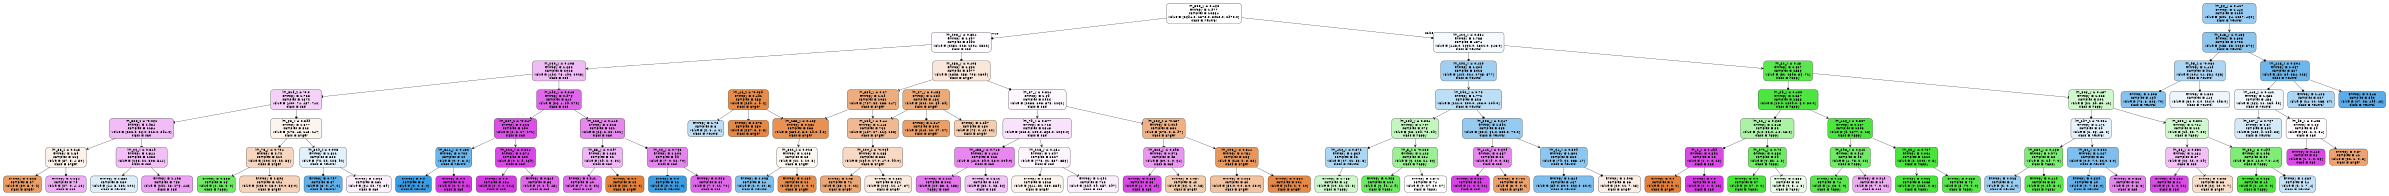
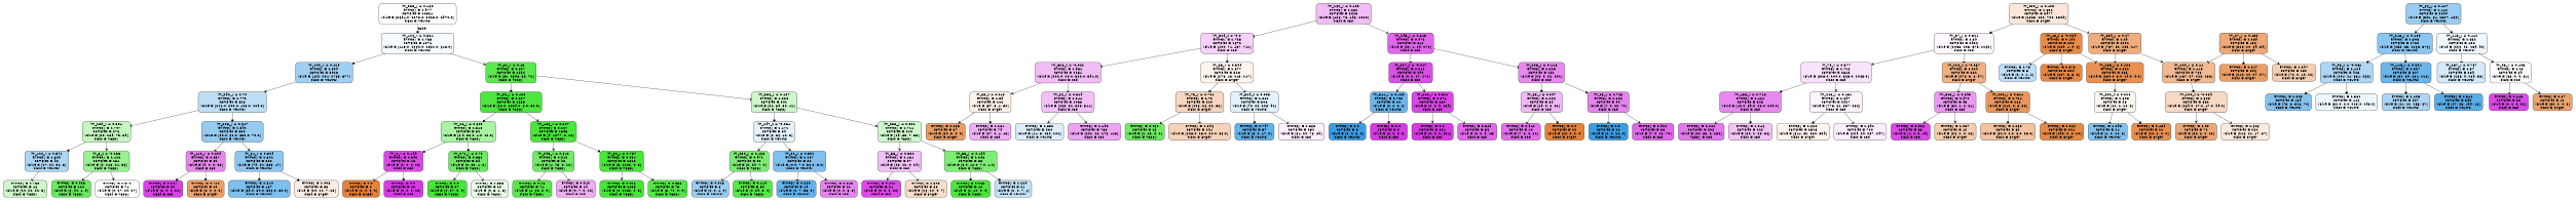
  digraph {
    fontname="DejaVu Sans"
    node [color=black fillcolor="#d739e5" fontname="DejaVu Sans" shape=box style="filled, rounded"]
    edge [arrowhead=dot fontname="DejaVu Sans"]
    n1 [fillcolor="#fefeff" label=<lm_383_y &le; 0.468<br/>entropy = 1.977<br/>samples = 10564<br/>value = [2694.0, 1875.0, 3025.0, 2970.0]<br/>class = neutral>]
-   n2 [fillcolor="#fefbff" label=<lm_108_y &le; 0.324<br/>entropy = 1.697<br/>samples = 5990<br/>value = [2251, 213, 1204, 2322]<br/>class = sad>]
    n3 [fillcolor="#f4fafe" label=<lm_416_x &le; 0.584<br/>entropy = 1.785<br/>samples = 4574<br/>value = [443.0, 1662.0, 1821.0, 648.0]<br/>class = neutral>]
    n4 [fillcolor="#f1bcf6" label=<lm_160_y &le; 0.405<br/>entropy = 1.652<br/>samples = 2013<br/>value = [426, 78, 496, 1013]<br/>class = sad>]
    n5 [fillcolor="#fae7d9" label=<lm_158_y &le; 0.403<br/>entropy = 1.652<br/>samples = 3977<br/>value = [1825, 135, 708, 1309]<br/>class = anger>]
    n6 [fillcolor="#9fcff2" label=<lm_192_x &le; 0.419<br/>entropy = 1.609<br/>samples = 3018<br/>value = [412, 264, 1765, 577]<br/>class = neutral>]
    n7 [fillcolor="#5be84e" label=<lm_81_x &le; 0.43<br/>entropy = 0.627<br/>samples = 1556<br/>value = [31, 1398, 56, 71]<br/>class = happy>]
    n8 [fillcolor="#f6d1f9" label=<lm_319_z &le; -0.0<br/>entropy = 1.725<br/>samples = 1672<br/>value = [400, 74, 457, 741]<br/>class = sad>]
    n9 [fillcolor="#e066eb" label=<lm_195_y &le; 0.843<br/>entropy = 0.976<br/>samples = 341<br/>value = [26, 4, 39, 272]<br/>class = sad>]
    n10 [fillcolor="#eead7e" label=<lm_339_y &le; 0.17<br/>entropy = 1.29<br/>samples = 1051<br/>value = [737, 32, 135, 147]<br/>class = anger>]
    n11 [fillcolor="#fdf7fe" label=<lm_87_y &le; 0.814<br/>entropy = 1.69<br/>samples = 2926<br/>value = [1088, 103, 573, 1162]<br/>class = sad>]
    n12 [fillcolor="#f2bdf6" label=<lm_328_z &le; -0.061<br/>entropy = 1.984<br/>samples = 1154<br/>value = [222.0, 26.0, 312.0, 594.0]<br/>class = sad>]
    n13 [fillcolor="#fdf4ee" label=<lm_65_x &le; 0.399<br/>entropy = 1.877<br/>samples = 518<br/>value = [178, 48, 145, 147]<br/>class = anger>]
    n14 [fillcolor="#db4fe8" label=<lm_217_z &le; -0.047<br/>entropy = 0.218<br/>samples = 190<br/>value = [0, 2, 17, 171]<br/>class = sad>]
    n15 [fillcolor="#e788ef" label=<lm_123_y &le; 0.448<br/>entropy = 1.313<br/>samples = 151<br/>value = [26, 2, 22, 101]<br/>class = sad>]
    n16 [fillcolor="#fcf2ea" label=<lm_35_z &le; 0.245<br/>entropy = 1.39<br/>samples = 116<br/>value = [57, 5, 4, 50]<br/>class = anger>]
    n17 [fillcolor="#f2bff7" label=<lm_66_x &le; 0.349<br/>entropy = 1.544<br/>samples = 1038<br/>value = [165, 21, 308, 544]<br/>class = sad>]
    n18 [fillcolor="#f7d6bf" label=<lm_78_y &le; 0.704<br/>entropy = 1.72<br/>samples = 210<br/>value = [106, 26, 22, 56]<br/>class = anger>]
    n19 [fillcolor="#e2f1fb" label=<lm_319_z &le; 0.003<br/>entropy = 1.811<br/>samples = 308<br/>value = [72, 22, 123, 91]<br/>class = neutral>]
    n20 [fillcolor="#eb9d64" label=<entropy = 0.863<br/>samples = 37<br/>value = [30, 5, 0, 2]<br/>class = anger>]
    n21 [fillcolor="#efaff4" label=<entropy = 1.184<br/>samples = 79<br/>value = [27, 0, 4, 48]<br/>class = sad>]
    n22 [fillcolor="#ddeefa" label=<entropy = 1.532<br/>samples = 280<br/>value = [44, 3, 132, 101]<br/>class = neutral>]
    n23 [fillcolor="#eda4f3" label=<entropy = 1.493<br/>samples = 758<br/>value = [121, 18, 176, 443]<br/>class = sad>]
    n24 [fillcolor="#6eeb63" label=<entropy = 0.868<br/>samples = 16<br/>value = [1, 13, 2, 0]<br/>class = happy>]
    n25 [fillcolor="#f6d2b9" label=<entropy = 1.596<br/>samples = 194<br/>value = [105.0, 13.0, 20.0, 56.0]<br/>class = anger>]
    n26 [fillcolor="#61b1ea" label=<entropy = 0.797<br/>samples = 57<br/>value = [8, 0, 47, 2]<br/>class = neutral>]
    n27 [fillcolor="#fcf0fd" label=<entropy = 1.863<br/>samples = 251<br/>value = [64, 22, 76, 89]<br/>class = sad>]
    n28 [fillcolor="#6ab6ec" label=<lm_344_y &le; 0.482<br/>entropy = 0.722<br/>samples = 10<br/>value = [0, 0, 8, 2]<br/>class = neutral>]
    n29 [fillcolor="#da46e7" label=<lm_111_x &le; 0.314<br/>entropy = 0.374<br/>samples = 180<br/>value = [0, 2, 9, 169]<br/>class = sad>]
    n30 [fillcolor="#f0b7f6" label=<lm_55_y &le; 0.297<br/>entropy = 1.156<br/>samples = 52<br/>value = [19, 2, 0, 31]<br/>class = sad>]
    n31 [fillcolor="#e684ef" label=<lm_16_y &le; 0.768<br/>entropy = 1.106<br/>samples = 99<br/>value = [7, 0, 22, 70]<br/>class = sad>]
    n32 [fillcolor="#399de5" label=<entropy = 0.0<br/>samples = 8<br/>value = [0, 0, 8, 0]<br/>class = neutral>]
    n33 [label=<entropy = 0.0<br/>samples = 2<br/>value = [0, 0, 0, 2]<br/>class = sad>]
    n34 [label=<entropy = 0.0<br/>samples = 124<br/>value = [0, 0, 0, 124]<br/>class = sad>]
    n35 [fillcolor="#e067eb" label=<entropy = 0.849<br/>samples = 56<br/>value = [0, 2, 9, 45]<br/>class = sad>]
    n36 [fillcolor="#e26fec" label=<entropy = 0.941<br/>samples = 40<br/>value = [7, 2, 0, 31]<br/>class = sad>]
    n37 [fillcolor="#e58139" label=<entropy = 0.0<br/>samples = 12<br/>value = [12, 0, 0, 0]<br/>class = anger>]
    n38 [fillcolor="#399de5" label=<entropy = 0.0<br/>samples = 11<br/>value = [0, 0, 11, 0]<br/>class = neutral>]
    n39 [fillcolor="#e067eb" label=<entropy = 0.928<br/>samples = 88<br/>value = [7, 0, 11, 70]<br/>class = sad>]
    n40 [fillcolor="#e89152" label=<lm_155_y &le; 0.426<br/>entropy = 0.681<br/>samples = 283<br/>value = [250.0, 5.0, 19.0, 9.0]<br/>class = anger>]
    n41 [fillcolor="#f1b991" label=<lm_129_x &le; 0.44<br/>entropy = 1.443<br/>samples = 768<br/>value = [487, 27, 116, 138]<br/>class = anger>]
    n42 [fillcolor="#f9e2fb" label=<lm_79_x &le; 0.377<br/>entropy = 1.718<br/>samples = 2545<br/>value = [815.0, 100.0, 565.0, 1065.0]<br/>class = sad>]
    n43 [fillcolor="#efb184" label=<lm_126_z &le; -0.157<br/>entropy = 1.019<br/>samples = 381<br/>value = [273, 3, 8, 97]<br/>class = anger>]
    n44 [fillcolor="#fdf7f2" label=<lm_321_z &le; 0.018<br/>entropy = 1.603<br/>samples = 25<br/>value = [11, 1, 10, 3]<br/>class = anger>]
    n45 [fillcolor="#f7d9c4" label=<lm_100_z &le; -0.069<br/>entropy = 1.635<br/>samples = 332<br/>value = [169.0, 17.0, 47.0, 99.0]<br/>class = anger>]
    n46 [fillcolor="#e78b48" label=<lm_48_z &le; -0.069<br/>entropy = 0.491<br/>samples = 258<br/>value = [239, 4, 9, 6]<br/>class = anger>]
    n47 [fillcolor="#bddef6" label=<entropy = 1.75<br/>samples = 8<br/>value = [2, 1, 4, 1]<br/>class = neutral>]
    n48 [fillcolor="#e68844" label=<entropy = 0.375<br/>samples = 250<br/>value = [237, 3, 5, 5]<br/>class = anger>]
    n49 [fillcolor="#81c1ee" label=<entropy = 1.095<br/>samples = 14<br/>value = [1, 0, 10, 3]<br/>class = neutral>]
    n50 [fillcolor="#e88e4d" label=<entropy = 0.439<br/>samples = 11<br/>value = [10, 1, 0, 0]<br/>class = anger>]
    n51 [fillcolor="#eda775" label=<entropy = 1.05<br/>samples = 71<br/>value = [53, 6, 0, 12]<br/>class = anger>]
    n52 [fillcolor="#fbeade" label=<entropy = 1.686<br/>samples = 261<br/>value = [116, 11, 47, 87]<br/>class = anger>]
    n53 [fillcolor="#edaa79" label=<lm_27_y &le; 0.436<br/>entropy = 1.189<br/>samples = 436<br/>value = [318, 10, 69, 39]<br/>class = anger>]
    n54 [fillcolor="#eb9e66" label=<entropy = 1.047<br/>samples = 306<br/>value = [242, 10, 27, 27]<br/>class = anger>]
    n55 [fillcolor="#f5ceb2" label=<entropy = 1.297<br/>samples = 130<br/>value = [76, 0, 42, 12]<br/>class = anger>]
    n56 [fillcolor="#e787ef" label=<lm_433_y &le; 0.748<br/>entropy = 1.464<br/>samples = 318<br/>value = [42.0, 39.0, 28.0, 209.0]<br/>class = sad>]
    n57 [fillcolor="#fdf4fe" label=<lm_113_y &le; 0.454<br/>entropy = 1.697<br/>samples = 2227<br/>value = [773, 61, 537, 856]<br/>class = sad>]
    n58 [fillcolor="#ea97f1" label=<lm_315_y &le; 0.893<br/>entropy = 0.978<br/>samples = 95<br/>value = [30, 1, 0, 64]<br/>class = sad>]
    n59 [fillcolor="#e9965b" label=<lm_108_y &le; 0.344<br/>entropy = 0.754<br/>samples = 286<br/>value = [243, 2, 8, 33]<br/>class = anger>]
    n60 [fillcolor="#e477ed" label=<entropy = 1.111<br/>samples = 206<br/>value = [10, 38, 5, 153]<br/>happy = sad>]
    n61 [fillcolor="#f3c4f7" label=<entropy = 1.546<br/>samples = 112<br/>value = [32, 1, 23, 56]<br/>class = sad>]
    n62 [fillcolor="#fdf4ed" label=<entropy = 1.623<br/>samples = 1515<br/>value = [644, 32, 280, 559]<br/>class = anger>]
    n63 [fillcolor="#fbeefd" label=<entropy = 1.691<br/>samples = 712<br/>value = [129, 29, 257, 297]<br/>class = sad>]
    n64 [fillcolor="#da49e7" label=<entropy = 0.386<br/>samples = 53<br/>value = [4, 0, 0, 49]<br/>class = sad>]
    n65 [fillcolor="#f4ccae" label=<entropy = 1.087<br/>samples = 42<br/>value = [26, 1, 0, 15]<br/>class = anger>]
    n66 [fillcolor="#f3c3a1" label=<entropy = 1.268<br/>samples = 82<br/>value = [51.0, 0.0, 8.0, 23.0]<br/>class = anger>]
    n67 [fillcolor="#e78945" label=<entropy = 0.361<br/>samples = 204<br/>value = [192, 2, 0, 10]<br/>class = anger>]
    n68 [fillcolor="#bddff6" label=<lm_292_y &le; 0.72<br/>entropy = 1.772<br/>samples = 828<br/>value = [111.0, 200.0, 408.0, 109.0]<br/>class = neutral>]
    n69 [fillcolor="#4de640" label=<lm_29_y &le; 0.422<br/>entropy = 0.257<br/>samples = 1355<br/>value = [10.0, 1309.0, 6.0, 30.0]<br/>class = happy>]
    n70 [fillcolor="#cff8cc" label=<lm_386_y &le; 0.457<br/>entropy = 1.828<br/>samples = 201<br/>value = [21, 89, 50, 41]<br/>class = happy>]
    n71 [fillcolor="#c4f7c0" label=<lm_189_y &le; 0.504<br/>entropy = 1.707<br/>samples = 276<br/>value = [23, 139, 75, 39]<br/>class = happy>]
    n72 [fillcolor="#96cbf1" label=<lm_208_y &le; 0.647<br/>entropy = 1.591<br/>samples = 552<br/>value = [88.0, 61.0, 333.0, 70.0]<br/>class = neutral>]
    n73 [fillcolor="#99ccf2" label=<lm_66_y &le; 0.417<br/>entropy = 1.446<br/>samples = 2190<br/>value = [301, 64, 1357, 468]<br/>class = neutral>]
    n74 [fillcolor="#8bc6f0" label=<lm_245_y &le; 0.486<br/>entropy = 1.303<br/>samples = 1732<br/>value = [135, 53, 1168, 376]<br/>class = neutral>]
    n75 [fillcolor="#eff7fd" label=<lm_443_y &le; 0.441<br/>entropy = 1.652<br/>samples = 458<br/>value = [166, 11, 189, 92]<br/>class = neutral>]
    n76 [fillcolor="#abd6f4" label=<lm_416_x &le; 0.571<br/>entropy = 1.569<br/>samples = 92<br/>value = [17, 21, 51, 3]<br/>class = neutral>]
    n77 [fillcolor="#99f191" label=<lm_5_z &le; -0.133<br/>entropy = 1.416<br/>samples = 184<br/>value = [6, 118, 24, 36]<br/>class = happy>]
    n78 [fillcolor="#e786ef" label=<lm_442_x &le; 0.609<br/>entropy = 0.857<br/>samples = 32<br/>value = [9, 0, 0, 23]<br/>class = sad>]
    n79 [fillcolor="#8dc7f0" label=<lm_64_x &le; 0.309<br/>entropy = 1.501<br/>samples = 520<br/>value = [79, 61, 333, 47]<br/>class = neutral>]
    n80 [fillcolor="#cef8cb" label=<entropy = 1.758<br/>samples = 46<br/>value = [10, 21, 12, 3]<br/>class = happy>]
    n81 [fillcolor="#6aea5e" label=<entropy = 0.925<br/>samples = 110<br/>value = [6, 91, 4, 9]<br/>class = happy>]
    n82 [fillcolor="#ffffff" label=<entropy = 1.572<br/>samples = 74<br/>value = [0, 27, 20, 27]<br/>class = happy>]
    n83 [fillcolor="#d942e6" label=<entropy = 0.267<br/>samples = 22<br/>value = [1, 0, 0, 21]<br/>class = sad>]
    n84 [fillcolor="#eca06a" label=<entropy = 0.722<br/>samples = 10<br/>value = [8, 0, 0, 2]<br/>class = anger>]
    n85 [fillcolor="#7dbfee" label=<entropy = 1.349<br/>samples = 467<br/>value = [59.0, 50.0, 326.0, 32.0]<br/>class = neutral>]
    n86 [fillcolor="#fceee5" label=<entropy = 1.903<br/>samples = 53<br/>value = [20, 11, 7, 15]<br/>class = anger>]
    n87 [fillcolor="#add6f4" label=<lm_95_z &le; -0.081<br/>entropy = 1.419<br/>samples = 915<br/>value = [104, 14, 534, 263]<br/>class = neutral>]
    n88 [fillcolor="#6cb6ec" label=<lm_443_x &le; 0.604<br/>entropy = 1.067<br/>samples = 817<br/>value = [31, 39, 634, 113]<br/>class = neutral>]
    n89 [fillcolor="#d4eaf9" label=<lm_137_y &le; 0.767<br/>entropy = 1.57<br/>samples = 389<br/>value = [133, 9, 189, 58]<br/>class = neutral>]
    n90 [fillcolor="#fefafe" label=<lm_93_x &le; 0.403<br/>entropy = 1.16<br/>samples = 69<br/>value = [33, 2, 0, 34]<br/>class = sad>]
    n91 [fillcolor="#84c2ef" label=<entropy = 1.308<br/>samples = 469<br/>value = [73, 8, 318, 70]<br/>class = neutral>]
    n92 [fillcolor="#edf6fd" label=<entropy = 1.381<br/>samples = 446<br/>value = [31.0, 6.0, 216.0, 193.0]<br/>class = neutral>]
    n93 [fillcolor="#abd5f4" label=<entropy = 1.425<br/>samples = 227<br/>value = [14, 11, 135, 67]<br/>class = neutral>]
    n94 [fillcolor="#5aade9" label=<entropy = 0.848<br/>samples = 590<br/>value = [17, 28, 499, 46]<br/>class = neutral>]
    n95 [fillcolor="#da48e7" label=<entropy = 0.443<br/>samples = 28<br/>value = [1, 1, 0, 26]<br/>class = sad>]
    n96 [fillcolor="#eca36f" label=<entropy = 0.87<br/>samples = 41<br/>value = [32, 1, 0, 8]<br/>class = anger>]
    n97 [fillcolor="#aaf3a4" label=<lm_12_y &le; 0.685<br/>entropy = 1.343<br/>samples = 52<br/>value = [1.0, 32.0, 4.0, 15.0]<br/>class = happy>]
    n98 [fillcolor="#4be63d" label=<lm_416_x &le; 0.587<br/>entropy = 0.167<br/>samples = 1303<br/>value = [9, 1277, 2, 15]<br/>class = happy>]
    n99 [fillcolor="#e5f2fc" label=<lm_197_z &le; -0.084<br/>entropy = 1.471<br/>samples = 89<br/>value = [2, 36, 43, 8]<br/>class = neutral>]
    n100 [fillcolor="#d0f8cd" label=<lm_233_y &le; 0.501<br/>entropy = 1.714<br/>samples = 112<br/>value = [19, 53, 7, 33]<br/>class = happy>]
    n101 [fillcolor="#da49e7" label=<lm_1_x &le; 0.499<br/>entropy = 0.391<br/>samples = 13<br/>value = [1, 0, 0, 12]<br/>class = sad>]
    n102 [fillcolor="#6cea61" label=<lm_271_y &le; 0.72<br/>entropy = 0.856<br/>samples = 39<br/>value = [0, 32, 4, 3]<br/>class = happy>]
    n103 [fillcolor="#70eb65" label=<lm_298_x &le; 0.642<br/>entropy = 0.946<br/>samples = 93<br/>value = [4, 75, 2, 12]<br/>class = happy>]
    n104 [fillcolor="#48e53a" label=<lm_62_y &le; 0.737<br/>entropy = 0.064<br/>samples = 1210<br/>value = [5, 1202, 0, 3]<br/>class = happy>]
    n105 [fillcolor="#e58139" label=<entropy = 0.0<br/>samples = 1<br/>value = [1, 0, 0, 0]<br/>class = anger>]
    n106 [label=<entropy = 0.0<br/>samples = 12<br/>value = [0, 0, 0, 12]<br/>class = sad>]
    n107 [fillcolor="#47e539" label=<entropy = 0.0<br/>samples = 27<br/>value = [0, 27, 0, 0]<br/>class = happy>]
    n108 [fillcolor="#e8fce6" label=<entropy = 1.555<br/>samples = 12<br/>value = [0, 5, 4, 3]<br/>class = happy>]
    n109 [fillcolor="#57e74a" label=<entropy = 0.48<br/>samples = 74<br/>value = [4, 68, 2, 0]<br/>class = happy>]
    n110 [fillcolor="#eeacf4" label=<entropy = 0.949<br/>samples = 19<br/>value = [0, 7, 0, 12]<br/>class = sad>]
    n111 [fillcolor="#47e53a" label=<entropy = 0.026<br/>samples = 1135<br/>value = [0, 1132, 0, 3]<br/>class = happy>]
    n112 [fillcolor="#54e747" label=<entropy = 0.353<br/>samples = 75<br/>value = [5, 70, 0, 0]<br/>class = happy>]
    n113 [fillcolor="#7ced72" label=<lm_250_y &le; 0.468<br/>entropy = 0.971<br/>samples = 38<br/>value = [2, 29, 7, 0]<br/>class = happy>]
    n114 [fillcolor="#7ebfee" label=<lm_31_x &le; 0.321<br/>entropy = 1.167<br/>samples = 51<br/>value = [0.0, 7.0, 36.0, 8.0]<br/>class = neutral>]
    n115 [fillcolor="#f2c0f7" label=<lm_55_y &le; 0.331<br/>entropy = 1.484<br/>samples = 57<br/>value = [16, 12, 0, 29]<br/>class = sad>]
    n116 [fillcolor="#7ded73" label=<lm_35_y &le; 0.499<br/>entropy = 1.198<br/>samples = 55<br/>value = [3.0, 41.0, 7.0, 4.0]<br/>class = happy>]
    n117 [fillcolor="#9ccef2" label=<entropy = 0.918<br/>samples = 6<br/>value = [2, 0, 4, 0]<br/>class = neutral>]
    n118 [fillcolor="#5ae84d" label=<entropy = 0.449<br/>samples = 32<br/>value = [0, 29, 3, 0]<br/>class = happy>]
    n119 [fillcolor="#63b2eb" label=<entropy = 0.669<br/>samples = 40<br/>value = [0, 7, 33, 0]<br/>class = neutral>]
    n120 [fillcolor="#e683ef" label=<entropy = 0.845<br/>samples = 11<br/>value = [0, 0, 3, 8]<br/>class = sad>]
    n121 [fillcolor="#db4be7" label=<entropy = 0.414<br/>samples = 24<br/>value = [0, 2, 0, 22]<br/>class = sad>]
    n122 [fillcolor="#f8decb" label=<entropy = 1.503<br/>samples = 33<br/>value = [16, 10, 0, 7]<br/>class = anger>]
    n123 [fillcolor="#4ce63e" label=<entropy = 0.165<br/>samples = 41<br/>value = [1, 40, 0, 0]<br/>class = happy>]
    n124 [fillcolor="#c4e2f7" label=<entropy = 1.689<br/>samples = 14<br/>value = [2, 1, 7, 4]<br/>class = neutral>]
-   n1 -> n2 [headlabel=True labelangle=45 labeldistance=2.5]
    n1 -> n3 [headlabel=False labelangle=-45 labeldistance=2.5]
-   n2 -> n4 [arrowhead=vee]
-   n2 -> n5
    n3 -> n6
    n3 -> n7 [arrowhead=vee]
    n4 -> n8 [arrowhead=tee]
    n4 -> n9 [arrowhead=tee]
    n5 -> n10 [arrowhead=tee]
    n5 -> n11
    n6 -> n68 [arrowhead=vee]
    n7 -> n69
    n7 -> n70 [arrowhead=tee]
    n8 -> n12 [arrowhead=tee]
    n8 -> n13
    n9 -> n14 [arrowhead=tee]
    n9 -> n15 [arrowhead=tee]
    n10 -> n40 [arrowhead=tee]
    n10 -> n41 [arrowhead=vee]
    n11 -> n42 [arrowhead=vee]
    n11 -> n43 [arrowhead=tee]
    n12 -> n16 [arrowhead=vee]
    n12 -> n17 [arrowhead=tee]
    n13 -> n18
    n13 -> n19 [arrowhead=tee]
    n14 -> n28 [arrowhead=vee]
    n14 -> n29 [arrowhead=vee]
    n15 -> n30
    n15 -> n31
    n16 -> n20 [arrowhead=vee]
    n16 -> n21
    n17 -> n22 [arrowhead=vee]
    n17 -> n23 [arrowhead=vee]
    n18 -> n24 [arrowhead=tee]
    n18 -> n25 [arrowhead=tee]
    n19 -> n26
    n19 -> n27 [arrowhead=tee]
    n28 -> n32 [arrowhead=vee]
    n28 -> n33
    n29 -> n34 [arrowhead=vee]
    n29 -> n35 [arrowhead=tee]
    n30 -> n36 [arrowhead=tee]
    n30 -> n37
    n31 -> n38 [arrowhead=tee]
    n31 -> n39 [arrowhead=vee]
    n40 -> n44 [arrowhead=vee]
    n41 -> n45
    n42 -> n56
    n42 -> n57 [arrowhead=vee]
    n43 -> n58 [arrowhead=tee]
    n43 -> n59 [arrowhead=vee]
    n44 -> n49 [arrowhead=tee]
    n44 -> n50
    n45 -> n51 [arrowhead=vee]
-   n45 -> n52
+   n45 -> n52 [arrowhead=tee]
    n46 -> n40 [arrowhead=tee]
    n46 -> n47 [arrowhead=tee]
    n46 -> n48 [arrowhead=tee]
    n53 -> n41 [arrowhead=tee]
    n53 -> n54
    n53 -> n55 [arrowhead=vee]
    n56 -> n60 [arrowhead=tee]
    n56 -> n61
    n57 -> n62
    n57 -> n63 [arrowhead=tee]
    n58 -> n64 [arrowhead=vee]
    n58 -> n65 [arrowhead=vee]
    n59 -> n66
    n59 -> n67 [arrowhead=vee]
    n68 -> n71 [arrowhead=tee]
    n68 -> n72
    n69 -> n97
    n69 -> n98 [arrowhead=vee]
    n70 -> n99
    n70 -> n100 [arrowhead=vee]
    n71 -> n76
    n71 -> n77 [arrowhead=vee]
    n72 -> n78 [arrowhead=tee]
    n72 -> n79 [arrowhead=vee]
    n73 -> n74 [arrowhead=vee]
-   n88 -> n75
+   n73 -> n75
    n74 -> n87
    n74 -> n88
    n75 -> n89 [arrowhead=tee]
    n75 -> n90 [arrowhead=vee]
    n76 -> n80 [arrowhead=tee]
    n77 -> n81 [arrowhead=vee]
    n77 -> n82 [arrowhead=vee]
    n78 -> n83
    n78 -> n84
    n79 -> n85
    n79 -> n86
    n87 -> n91
    n87 -> n92
    n88 -> n93
    n88 -> n94 [arrowhead=vee]
    n90 -> n95 [arrowhead=tee]
    n90 -> n96 [arrowhead=vee]
    n97 -> n101
    n97 -> n102
    n98 -> n103 [arrowhead=vee]
    n98 -> n104
    n99 -> n113 [arrowhead=vee]
    n99 -> n114 [arrowhead=vee]
    n100 -> n115 [arrowhead=vee]
    n100 -> n116 [arrowhead=vee]
    n101 -> n105 [arrowhead=tee]
    n101 -> n106
    n102 -> n107 [arrowhead=vee]
    n102 -> n108 [arrowhead=tee]
    n103 -> n109 [arrowhead=tee]
    n103 -> n110 [arrowhead=tee]
    n104 -> n111 [arrowhead=vee]
    n104 -> n112 [arrowhead=vee]
    n113 -> n117 [arrowhead=tee]
-   n113 -> n118
+   n113 -> n118 [arrowhead=tee]
    n114 -> n119 [arrowhead=tee]
    n114 -> n120 [arrowhead=vee]
    n115 -> n121 [arrowhead=vee]
    n115 -> n122 [arrowhead=tee]
    n116 -> n123
    n116 -> n124
  }
